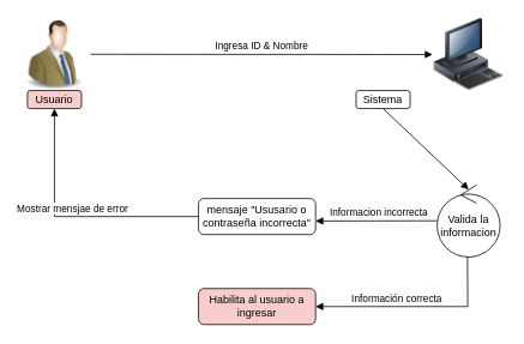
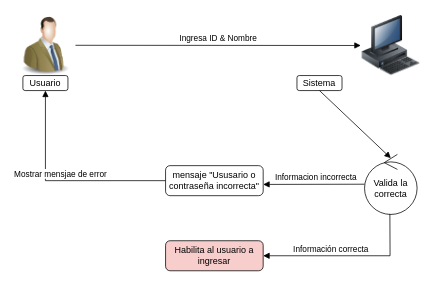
  <mxCell id="0" />
  <mxCell id="1" parent="0" />
  <mxCell id="2" value="" style="image;html=1;image=img/lib/clip_art/people/Suit_Man_Green_128x128.png" vertex="1" parent="1"><mxGeometry x="20" y="20" width="80" height="80" as="geometry" /></mxCell>
- <mxCell id="3" value="Usuario" style="rounded=1;whiteSpace=wrap;html=1;fillColor=#f8cecc;" vertex="1" parent="1"><mxGeometry x="30" y="100" width="60" height="20" as="geometry" /></mxCell>
+ <mxCell id="3" value="Usuario" style="rounded=1;whiteSpace=wrap;html=1;" vertex="1" parent="1"><mxGeometry x="30" y="100" width="60" height="20" as="geometry" /></mxCell>
  <mxCell id="4" value="Ingresa ID &amp;amp; Nombre" style="html=1;verticalAlign=bottom;endArrow=block;curved=0;rounded=0;" edge="1" parent="1" target="5"><mxGeometry width="80" relative="1" as="geometry"><mxPoint x="100" y="59.71" as="sourcePoint" /><mxPoint x="280" y="60" as="targetPoint" /></mxGeometry></mxCell>
  <mxCell id="5" value="" style="image;html=1;image=img/lib/clip_art/computers/Workstation_128x128.png" vertex="1" parent="1"><mxGeometry x="480" y="20" width="80" height="80" as="geometry" /></mxCell>
  <mxCell id="6" value="Sistema" style="rounded=1;whiteSpace=wrap;html=1;" vertex="1" parent="1"><mxGeometry x="395" y="100" width="60" height="20" as="geometry" /></mxCell>
  <mxCell id="7" value="" style="html=1;verticalAlign=bottom;endArrow=block;curved=0;rounded=0;exitX=0.5;exitY=1;exitDx=0;exitDy=0;" edge="1" parent="1" source="6"><mxGeometry width="80" relative="1" as="geometry"><mxPoint x="350" y="120" as="sourcePoint" /><mxPoint x="520" y="210" as="targetPoint" /></mxGeometry></mxCell>
- <mxCell id="8" value="Valida la informacion" style="ellipse;shape=umlControl;whiteSpace=wrap;html=1;" vertex="1" parent="1"><mxGeometry x="485" y="205" width="70" height="80" as="geometry" /></mxCell>
+ <mxCell id="8" value="Valida la correcta" style="ellipse;shape=umlControl;whiteSpace=wrap;html=1;" vertex="1" parent="1"><mxGeometry x="485" y="205" width="70" height="80" as="geometry" /></mxCell>
  <mxCell id="9" value="Informacion incorrecta" style="html=1;verticalAlign=bottom;endArrow=block;curved=0;rounded=0;" edge="1" parent="1"><mxGeometry x="-0.037" width="80" relative="1" as="geometry"><mxPoint x="485" y="244.71" as="sourcePoint" /><mxPoint x="350" y="245" as="targetPoint" /><mxPoint as="offset" /></mxGeometry></mxCell>
  <mxCell id="10" value="mensaje &quot;Ususario o contraseña incorrecta&quot;" style="rounded=1;whiteSpace=wrap;html=1;" vertex="1" parent="1"><mxGeometry x="220" y="220" width="130" height="40" as="geometry" /></mxCell>
  <mxCell id="11" value="Mostrar mensjae de error" style="html=1;verticalAlign=bottom;endArrow=block;curved=0;rounded=0;entryX=0.5;entryY=1;entryDx=0;entryDy=0;exitX=0;exitY=0.5;exitDx=0;exitDy=0;" edge="1" parent="1" source="10" target="3"><mxGeometry width="80" relative="1" as="geometry"><mxPoint x="350" y="210" as="sourcePoint" /><mxPoint x="430" y="210" as="targetPoint" /><Array as="points"><mxPoint x="60" y="240" /></Array></mxGeometry></mxCell>
  <mxCell id="12" value="Información correcta" style="html=1;verticalAlign=bottom;endArrow=block;curved=0;rounded=0;exitX=0.482;exitY=0.991;exitDx=0;exitDy=0;exitPerimeter=0;" edge="1" parent="1" source="8"><mxGeometry x="0.199" width="80" relative="1" as="geometry"><mxPoint x="520" y="300" as="sourcePoint" /><mxPoint x="350" y="340" as="targetPoint" /><Array as="points"><mxPoint x="519" y="340" /></Array><mxPoint as="offset" /></mxGeometry></mxCell>
  <mxCell id="13" value="Habilita al usuario a ingresar" style="rounded=1;whiteSpace=wrap;html=1;fillColor=#f8cecc;" vertex="1" parent="1"><mxGeometry x="220" y="320" width="130" height="40" as="geometry" /></mxCell>
